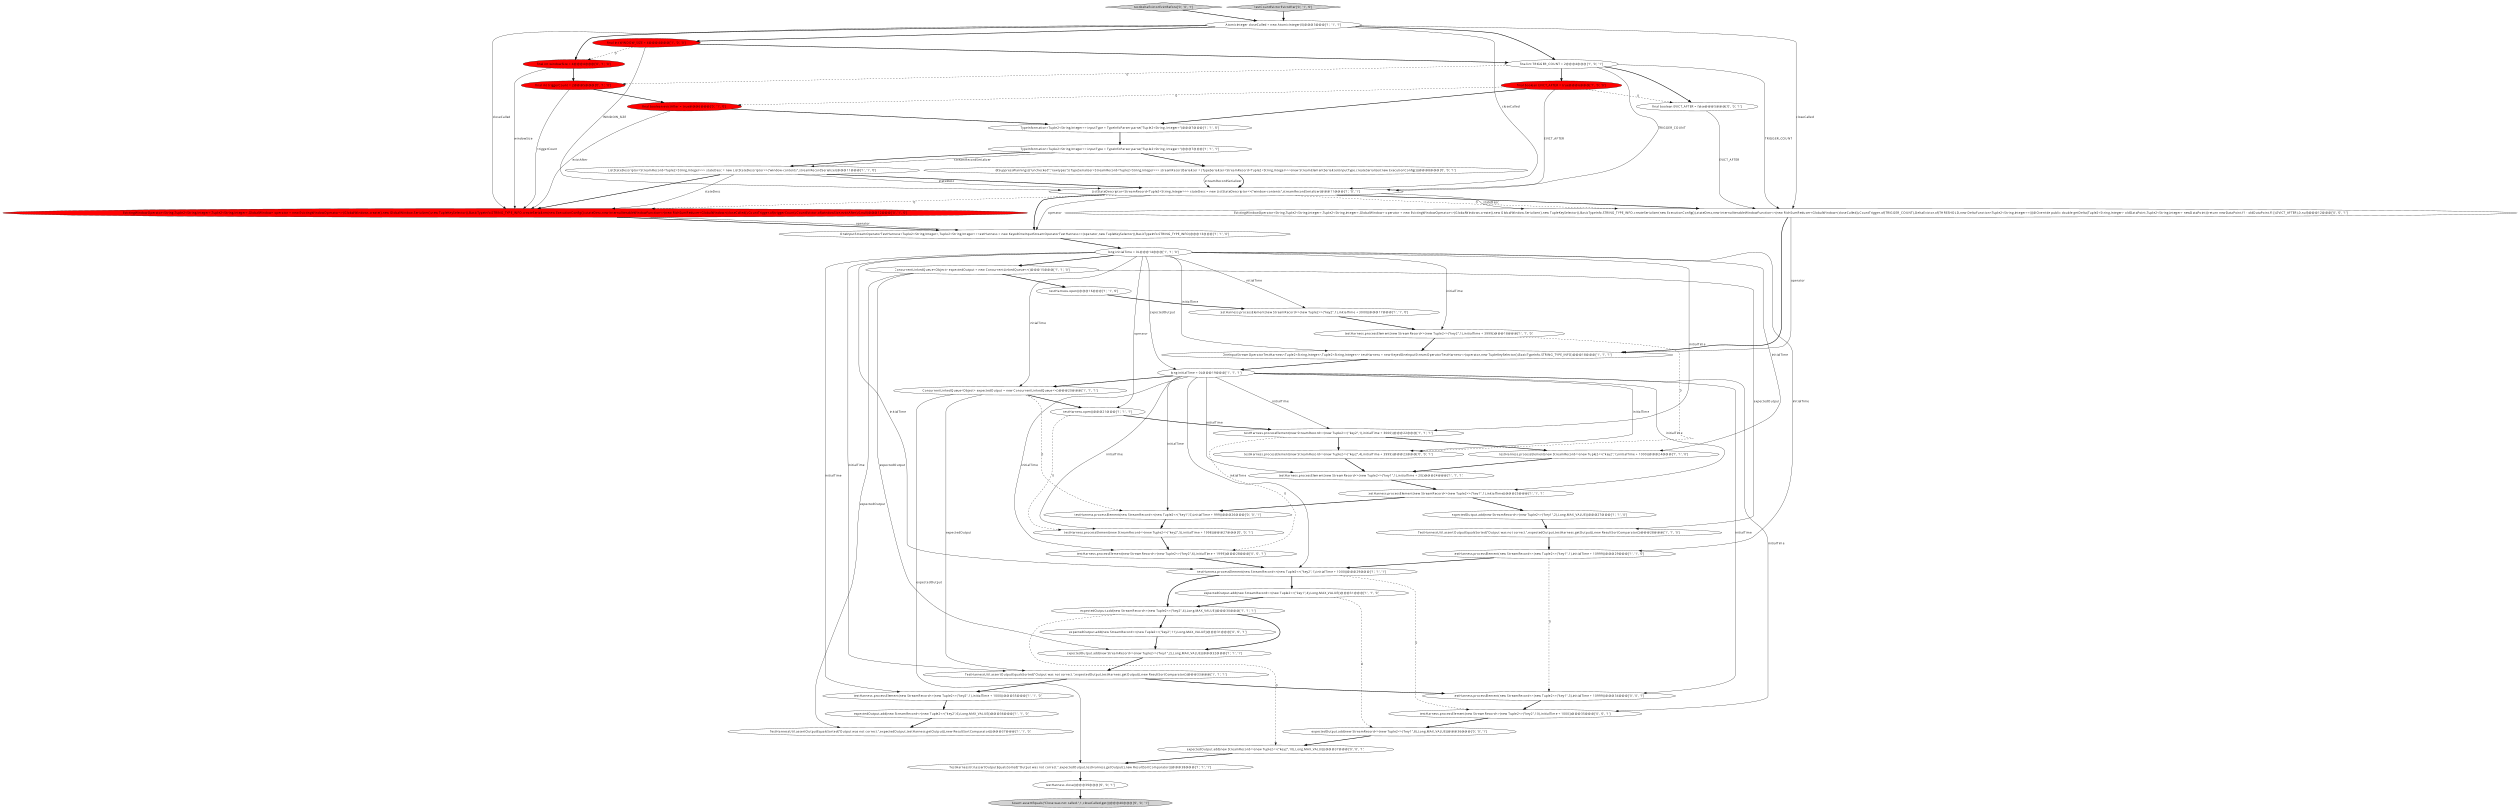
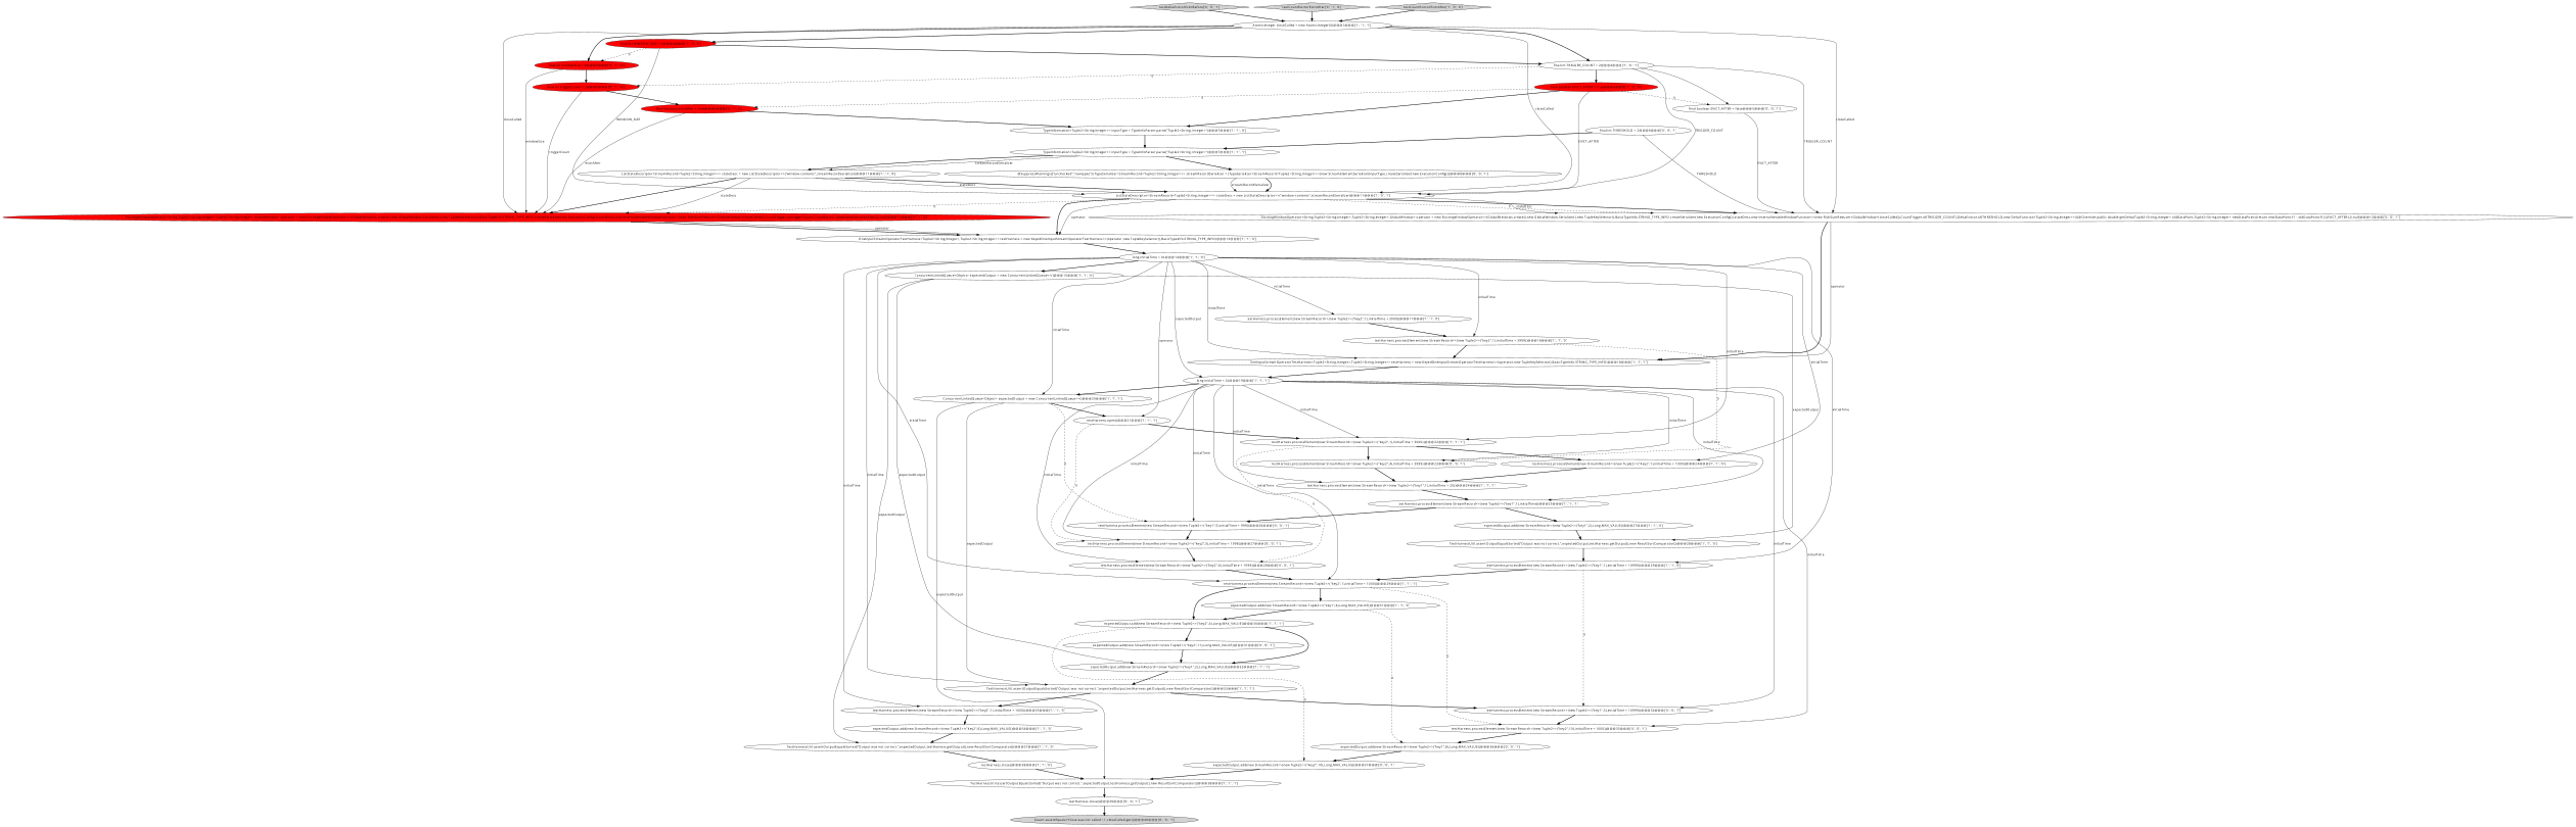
  digraph {
    fontname="Open Sans"
    node [fillcolor=white fontname="Open Sans" shape=ellipse style=filled]
    edge [fontname="Open Sans" style=bold]
    n1 [label="expectedOutput.add(new StreamRecord<>(new Tuple2<>(\"key1\",2),Long.MAX_VALUE))@@@32@@@['1', '1', '1']"]
    n2 [label="TestHarnessUtil.assertOutputEqualsSorted(\"Output was not correct.\",expectedOutput,testHarness.getOutput(),new ResultSortComparator())@@@33@@@['1', '1', '1']"]
    n3 [label="testHarness.processElement(new StreamRecord<>(new Tuple2<>(\"key2\",1),initialTime + 1000))@@@35@@@['1', '1', '0']"]
    n4 [label="testHarness.processElement(new StreamRecord<>(new Tuple2<>(\"key1\",3),initialTime + 10999))@@@34@@@['0', '0', '1']"]
    n5 [label="expectedOutput.add(new StreamRecord<>(new Tuple2<>(\"key2\",6),Long.MAX_VALUE))@@@36@@@['1', '1', '0']"]
    n6 [label="testHarness.processElement(new StreamRecord<>(new Tuple2<>(\"key2\",10),initialTime + 1000))@@@35@@@['0', '0', '1']"]
    n7 [label="testHarness.processElement(new StreamRecord<>(new Tuple2<>(\"key2\",1),initialTime + 1000))@@@29@@@['1', '1', '1']"]
    n8 [label="expectedOutput.add(new StreamRecord<>(new Tuple2<>(\"key2\",4),Long.MAX_VALUE))@@@30@@@['1', '1', '1']"]
    n9 [label="expectedOutput.add(new StreamRecord<>(new Tuple2<>(\"key1\",4),Long.MAX_VALUE))@@@31@@@['1', '1', '0']"]
    n10 [label="expectedOutput.add(new StreamRecord<>(new Tuple2<>(\"key1\",8),Long.MAX_VALUE))@@@36@@@['0', '0', '1']"]
    n11 [label="expectedOutput.add(new StreamRecord<>(new Tuple2<>(\"key2\",10),Long.MAX_VALUE))@@@37@@@['0', '0', '1']"]
    n12 [label="expectedOutput.add(new StreamRecord<>(new Tuple2<>(\"key2\",11),Long.MAX_VALUE))@@@31@@@['0', '0', '1']"]
    n13 [fillcolor=red label="final boolean EVICT_AFTER = true@@@6@@@['1', '0', '0']"]
    n14 [label="final boolean EVICT_AFTER = false@@@5@@@['0', '0', '1']"]
    n15 [fillcolor=red label="final boolean evictAfter = true@@@6@@@['0', '1', '0']"]
    n16 [label="ListStateDescriptor<StreamRecord<Tuple2<String,Integer>>> stateDesc = new ListStateDescriptor<>(\"window-contents\",streamRecordSerializer)@@@11@@@['1', '0', '1']"]
    n17 [label="TypeInformation<Tuple2<String,Integer>> inputType = TypeInfoParser.parse(\"Tuple2<String, Integer>\")@@@7@@@['1', '1', '0']"]
    n18 [label="EvictingWindowOperator<String,Tuple2<String,Integer>,Tuple2<String,Integer>,GlobalWindow> operator = new EvictingWindowOperator<>(GlobalWindows.create(),new GlobalWindow.Serializer(),new TupleKeySelector(),BasicTypeInfo.STRING_TYPE_INFO.createSerializer(new ExecutionConfig()),stateDesc,new InternalIterableWindowFunction<>(new RichSumReducer<GlobalWindow>(closeCalled)),CountTrigger.of(TRIGGER_COUNT),DeltaEvictor.of(THRESHOLD,new DeltaFunction<Tuple2<String,Integer>>(){@Override public double getDelta(Tuple2<String,Integer> oldDataPoint,Tuple2<String,Integer> newDataPoint){return newDataPoint.f1 - oldDataPoint.f1}},EVICT_AFTER),0,null)@@@12@@@['0', '0', '1']"]
    n19 [fillcolor=red label="EvictingWindowOperator<String,Tuple2<String,Integer>,Tuple2<String,Integer>,GlobalWindow> operator = new EvictingWindowOperator<>(GlobalWindows.create(),new GlobalWindow.Serializer(),new TupleKeySelector(),BasicTypeInfo.STRING_TYPE_INFO.createSerializer(new ExecutionConfig()),stateDesc,new InternalIterableWindowFunction<>(new RichSumReducer<GlobalWindow>(closeCalled)),CountTrigger.of(triggerCount),CountEvictor.of(windowSize,evictAfter),0,null)@@@12@@@['0', '1', '0']"]
    n20 [label="OneInputStreamOperatorTestHarness<Tuple2<String,Integer>,Tuple2<String,Integer>> testHarness = new KeyedOneInputStreamOperatorTestHarness<>(operator,new TupleKeySelector(),BasicTypeInfo.STRING_TYPE_INFO)@@@13@@@['1', '1', '0']"]
    n21 [label="TypeInformation<Tuple2<String,Integer>> inputType = TypeInfoParser.parse(\"Tuple2<String, Integer>\")@@@7@@@['1', '1', '1']"]
    n22 [label="testHarness.processElement(new StreamRecord<>(new Tuple2<>(\"key1\",1),initialTime))@@@25@@@['1', '1', '1']"]
    n23 [label="testHarness.processElement(new StreamRecord<>(new Tuple2<>(\"key1\",5),initialTime + 999))@@@26@@@['0', '0', '1']"]
    n24 [label="expectedOutput.add(new StreamRecord<>(new Tuple2<>(\"key1\",2),Long.MAX_VALUE))@@@27@@@['1', '1', '0']"]
    n25 [label="testHarness.processElement(new StreamRecord<>(new Tuple2<>(\"key2\",5),initialTime + 1998))@@@27@@@['0', '0', '1']"]
    n26 [label="TestHarnessUtil.assertOutputEqualsSorted(\"Output was not correct.\",expectedOutput,testHarness.getOutput(),new ResultSortComparator())@@@28@@@['1', '1', '0']"]
    n27 [label="OneInputStreamOperatorTestHarness<Tuple2<String,Integer>,Tuple2<String,Integer>> testHarness = new KeyedOneInputStreamOperatorTestHarness<>(operator,new TupleKeySelector(),BasicTypeInfo.STRING_TYPE_INFO)@@@18@@@['1', '1', '1']"]
+   n28 [label="final int THRESHOLD = 2@@@6@@@['0', '0', '1']"]
    n29 [label="TestHarnessUtil.assertOutputEqualsSorted(\"Output was not correct.\",expectedOutput,testHarness.getOutput(),new ResultSortComparator())@@@38@@@['1', '1', '1']"]
    n30 [label="long initialTime = 0L@@@19@@@['1', '1', '1']"]
    n31 [label="testHarness.processElement(new StreamRecord<>(new Tuple2<>(\"key2\",6),initialTime + 1999))@@@28@@@['0', '0', '1']"]
    n32 [label="testHarness.processElement(new StreamRecord<>(new Tuple2<>(\"key1\",1),initialTime + 20))@@@24@@@['1', '1', '1']"]
    n33 [label="testHarness.processElement(new StreamRecord<>(new Tuple2<>(\"key2\",4),initialTime + 3999))@@@23@@@['0', '0', '1']"]
    n34 [label="testHarness.processElement(new StreamRecord<>(new Tuple2<>(\"key2\",1),initialTime + 3000))@@@22@@@['1', '1', '1']"]
    n35 [label="ConcurrentLinkedQueue<Object> expectedOutput = new ConcurrentLinkedQueue<>()@@@20@@@['1', '1', '1']"]
    n36 [label="long initialTime = 0L@@@14@@@['1', '1', '0']"]
    n37 [label="testHarness.close()@@@39@@@['0', '0', '1']"]
    n38 [fillcolor=lightgray label="Assert.assertEquals(\"Close was not called.\",1,closeCalled.get())@@@40@@@['0', '0', '1']"]
+   n39 [label="testHarness.close()@@@38@@@['1', '1', '0']"]
    n40 [label="testHarness.processElement(new StreamRecord<>(new Tuple2<>(\"key1\",1),initialTime + 10999))@@@29@@@['1', '1', '0']"]
    n41 [fillcolor=red label="final int WINDOW_SIZE = 4@@@4@@@['1', '0', '0']"]
    n42 [label="final int TRIGGER_COUNT = 2@@@4@@@['1', '0', '1']"]
    n43 [fillcolor=red label="final int windowSize = 4@@@4@@@['0', '1', '0']"]
    n44 [fillcolor=red label="final int triggerCount = 2@@@5@@@['0', '1', '0']"]
    n45 [fillcolor=lightgray label="testDeltaEvictorEvictBefore['0', '0', '1']" shape=diamond]
    n46 [label="AtomicInteger closeCalled = new AtomicInteger(0)@@@3@@@['1', '1', '1']"]
    n47 [label="TestHarnessUtil.assertOutputEqualsSorted(\"Output was not correct.\",expectedOutput,testHarness.getOutput(),new ResultSortComparator())@@@37@@@['1', '1', '0']"]
    n48 [label="testHarness.open()@@@21@@@['1', '1', '1']"]
    n49 [label="testHarness.processElement(new StreamRecord<>(new Tuple2<>(\"key2\",1),initialTime + 1000))@@@24@@@['1', '1', '0']"]
    n50 [fillcolor=lightgray label="testCountEvictorEvictAfter['0', '1', '0']" shape=diamond]
    n51 [label="@SuppressWarnings({\"unchecked\",\"rawtypes\"}) TypeSerializer<StreamRecord<Tuple2<String,Integer>>> streamRecordSerializer = (TypeSerializer<StreamRecord<Tuple2<String,Integer>>>)new StreamElementSerializer(inputType.createSerializer(new ExecutionConfig()))@@@8@@@['0', '0', '1']"]
    n52 [label="testHarness.processElement(new StreamRecord<>(new Tuple2<>(\"key2\",1),initialTime + 3999))@@@18@@@['1', '1', '0']"]
    n53 [label="ConcurrentLinkedQueue<Object> expectedOutput = new ConcurrentLinkedQueue<>()@@@15@@@['1', '1', '0']"]
    n54 [label="testHarness.processElement(new StreamRecord<>(new Tuple2<>(\"key2\",1),initialTime + 3000))@@@17@@@['1', '1', '0']"]
-   n55 [label="testHarness.open()@@@16@@@['1', '1', '0']"]
    n56 [label="ListStateDescriptor<StreamRecord<Tuple2<String,Integer>>> stateDesc = new ListStateDescriptor<>(\"window-contents\",streamRecordSerializer)@@@11@@@['1', '1', '0']"]
+   n57 [fillcolor=lightgray label="testCountEvictorEvictAfter['1', '0', '0']" shape=diamond]
    n1 -> n2
    n2 -> n3
    n2 -> n4
    n3 -> n5
    n4 -> n6
    n5 -> n47
    n6 -> n10
    n7 -> n6 [label=0 style=dashed]
    n7 -> n8
    n7 -> n9
    n8 -> n1
    n8 -> n11 [label=0 style=dashed]
    n8 -> n12
    n9 -> n8
    n9 -> n10 [label=0 style=dashed]
    n10 -> n11
    n11 -> n29
    n12 -> n1
    n13 -> n14 [label=0 style=dashed]
    n13 -> n15 [label=0 style=dashed]
    n13 -> n16 [label=EVICT_AFTER style=solid]
    n13 -> n17
    n14 -> n18 [label=EVICT_AFTER style=solid]
    n15 -> n17
    n15 -> n19 [label=evictAfter style=solid]
    n16 -> n18
    n16 -> n18 [label=0 style=dashed]
    n16 -> n18 [label=stateDesc style=solid]
    n16 -> n19 [label=0 style=dashed]
    n16 -> n20
    n16 -> n20 [label=operator style=solid]
    n17 -> n21
    n18 -> n27 [label=operator style=solid]
    n18 -> n27
    n19 -> n20
    n19 -> n20 [label=operator style=solid]
    n20 -> n36
    n21 -> n51
    n21 -> n56 [label=streamRecordSerializer style=solid]
    n21 -> n56
    n22 -> n23
    n22 -> n24
    n23 -> n25
    n24 -> n26
    n25 -> n31
    n26 -> n40
    n27 -> n30
+   n28 -> n18 [label=THRESHOLD style=solid]
+   n28 -> n21
    n29 -> n37
    n30 -> n4 [label=initialTime style=solid]
    n30 -> n6 [label=initialTime style=solid]
    n30 -> n7 [label=initialTime style=solid]
    n30 -> n22 [label=initialTime style=solid]
    n30 -> n23 [label=initialTime style=solid]
    n30 -> n25 [label=initialTime style=solid]
    n30 -> n31 [label=initialTime style=solid]
    n30 -> n32 [label=initialTime style=solid]
    n30 -> n33 [label=initialTime style=solid]
    n30 -> n34 [label=initialTime style=solid]
    n30 -> n35
    n31 -> n7
    n32 -> n22
    n33 -> n32
    n34 -> n31 [label=0 style=dashed]
    n34 -> n33
    n34 -> n49
    n35 -> n2 [label=expectedOutput style=solid]
    n35 -> n23 [label=0 style=dashed]
    n35 -> n29 [label=expectedOutput style=solid]
    n35 -> n48
    n36 -> n2 [label=initialTime style=solid]
    n36 -> n3 [label=initialTime style=solid]
    n36 -> n7 [label=initialTime style=solid]
    n36 -> n27 [label=initialTime style=solid]
    n36 -> n30 [label=expectedOutput style=solid]
    n36 -> n34 [label=initialTime style=solid]
    n36 -> n35 [label=initialTime style=solid]
    n36 -> n40 [label=initialTime style=solid]
    n36 -> n48 [label=operator style=solid]
    n36 -> n49 [label=initialTime style=solid]
    n36 -> n52 [label=initialTime style=solid]
    n36 -> n53
    n36 -> n54 [label=initialTime style=solid]
    n37 -> n38
+   n39 -> n29
    n40 -> n4 [label=0 style=dashed]
    n40 -> n7
    n41 -> n16 [label=WINDOW_SIZE style=solid]
    n41 -> n42
    n41 -> n43 [label=0 style=dashed]
    n42 -> n13
-   n42 -> n14
+   n42 -> n14 [style=solid]
    n42 -> n16 [label=TRIGGER_COUNT style=solid]
    n42 -> n18 [label=TRIGGER_COUNT style=solid]
    n42 -> n44 [label=0 style=dashed]
    n43 -> n19 [label=windowSize style=solid]
    n43 -> n44
    n44 -> n15
    n44 -> n19 [label=triggerCount style=solid]
    n45 -> n46
    n46 -> n16 [label=closeCalled style=solid]
    n46 -> n18 [label=closeCalled style=solid]
    n46 -> n19 [label=closeCalled style=solid]
    n46 -> n41
    n46 -> n42
    n46 -> n43
+   n47 -> n39
    n48 -> n25 [label=0 style=dashed]
    n48 -> n34
    n49 -> n32
    n50 -> n46
    n51 -> n16
    n51 -> n16 [label=streamRecordSerializer style=solid]
    n52 -> n27
    n52 -> n33 [label=0 style=dashed]
    n53 -> n1 [label=expectedOutput style=solid]
    n53 -> n26 [label=expectedOutput style=solid]
    n53 -> n47 [label=expectedOutput style=solid]
-   n53 -> n55
    n54 -> n52
-   n55 -> n54
    n56 -> n16
    n56 -> n16 [label=stateDesc style=solid]
    n56 -> n19 [label=stateDesc style=solid]
    n56 -> n19
+   n57 -> n46
  }
